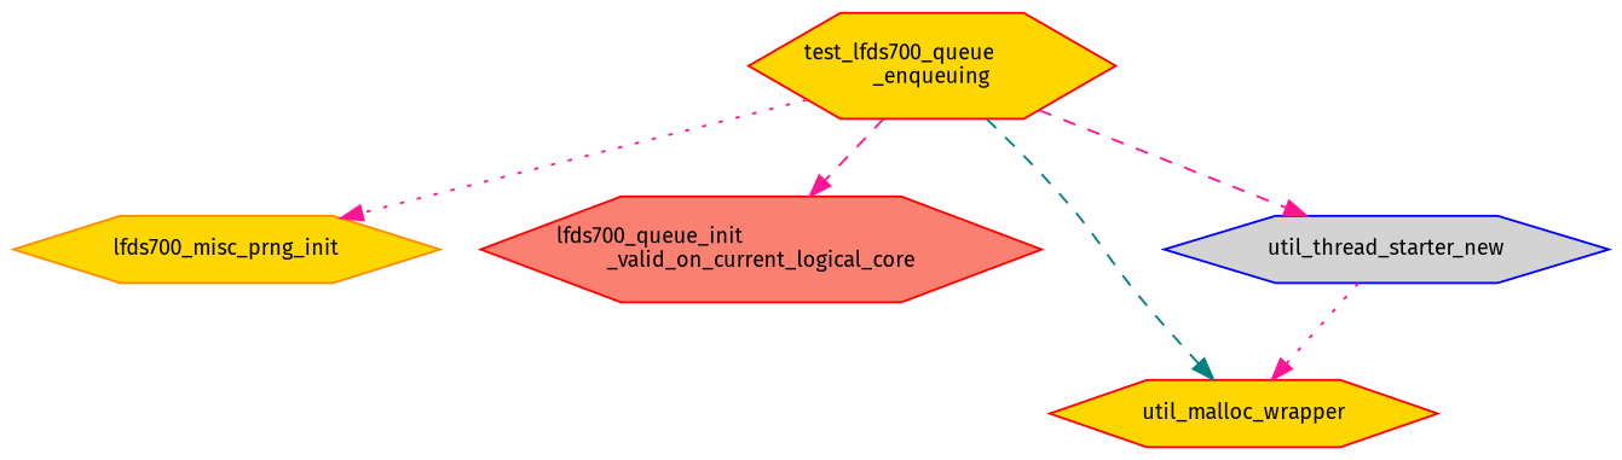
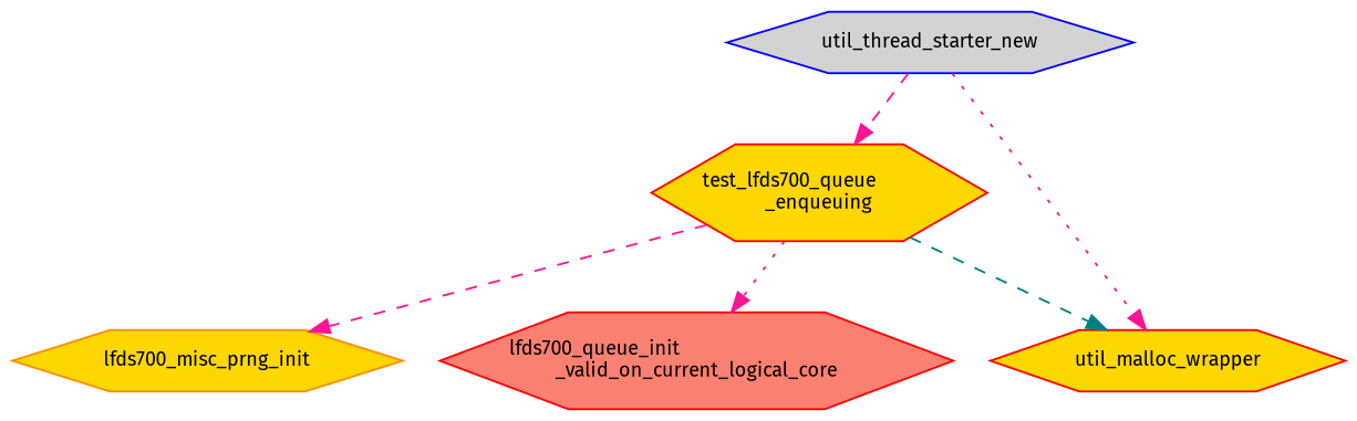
  digraph {
    fontname="Fira Sans"
    rankdir=TB
    node [color=red fillcolor=gold fontname="Fira Sans" fontsize=10 shape=hexagon style=filled]
    edge [color=deeppink fontname="Fira Sans" fontsize=10 labelfontname=Helvetica labelfontsize=10 style=dashed]
    n1 [fontcolor=black height=0.2 label="test_lfds700_queue\l_enqueuing" width=0.4]
    n2 [color=darkorange height=0.2 label=lfds700_misc_prng_init width=0.4]
    n3 [fillcolor=salmon height=0.2 label="lfds700_queue_init\l_valid_on_current_logical_core" width=0.4]
    n4 [height=0.2 label=util_malloc_wrapper width=0.4]
    n5 [color=blue fillcolor=lightgrey height=0.2 label=util_thread_starter_new width=0.4]
-   n1 -> n2 [style=dotted]
-   n1 -> n3
+   n1 -> n2
+   n1 -> n3 [style=dotted]
    n1 -> n4 [color=teal]
-   n1 -> n5
+   n5 -> n1
    n5 -> n4 [style=dotted]
  }
